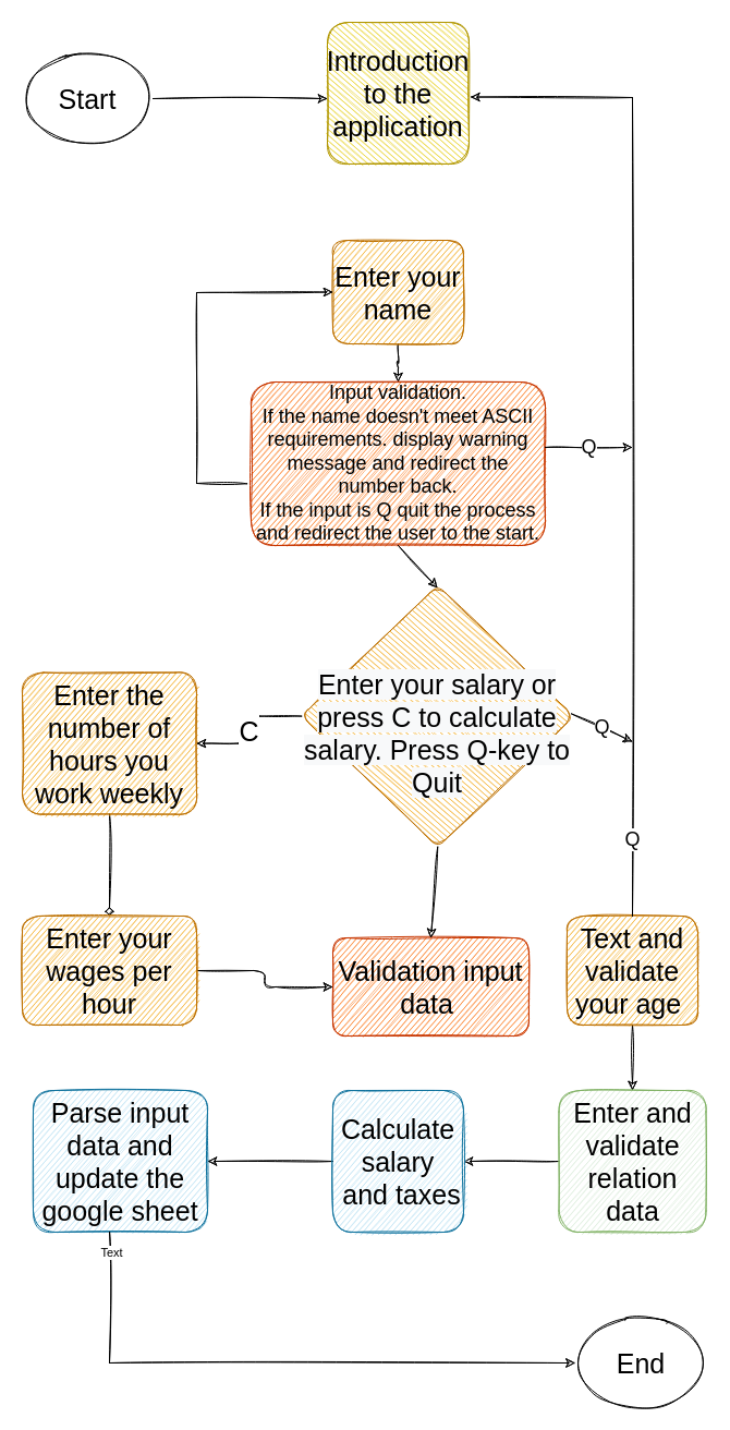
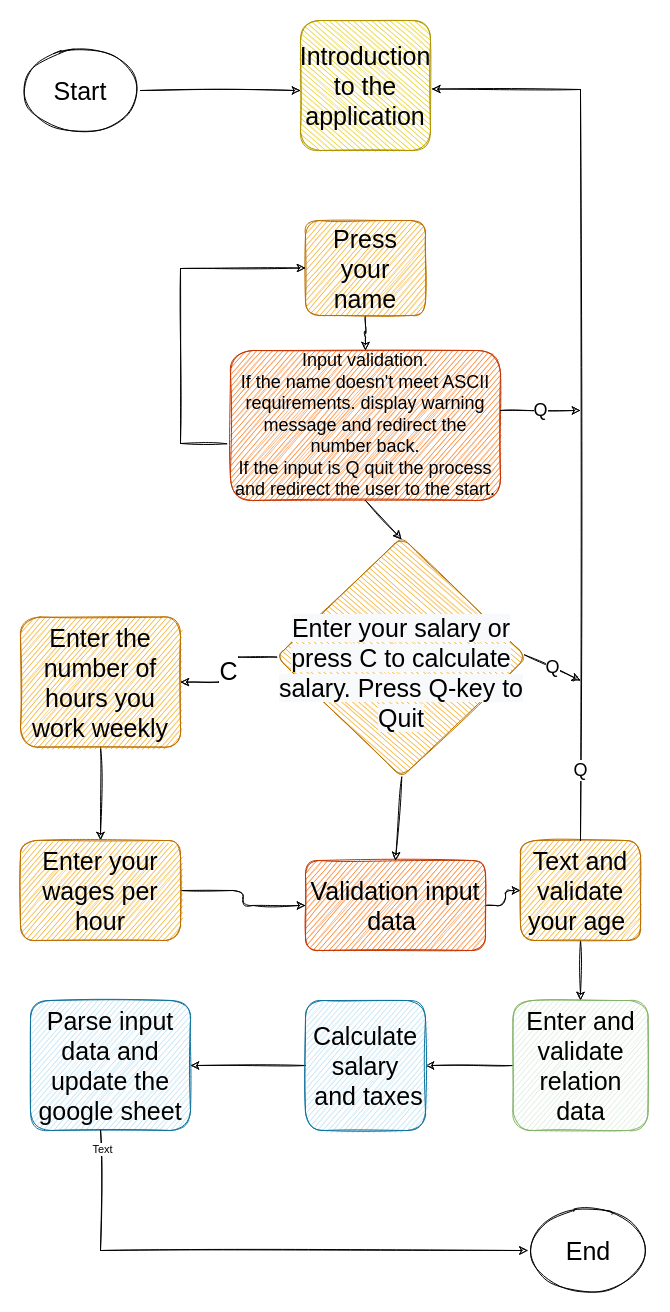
  <mxCell id="0" />
  <mxCell id="1" parent="0" />
  <mxCell id="2" value="Start" style="ellipse;whiteSpace=wrap;html=1;fontSize=25;rounded=1;sketch=1;" parent="1" vertex="1"><mxGeometry x="20" y="50" width="120" height="80" as="geometry" /></mxCell>
  <mxCell id="3" value="End" style="ellipse;whiteSpace=wrap;html=1;fontSize=25;rounded=1;sketch=1;" parent="1" vertex="1"><mxGeometry x="527.5" y="1210" width="120" height="80" as="geometry" /></mxCell>
  <mxCell id="4" value="Introduction to the application&lt;br&gt;" style="whiteSpace=wrap;html=1;aspect=fixed;fontSize=25;direction=south;rounded=1;sketch=1;fillColor=#e3c800;strokeColor=#B09500;fontColor=#000000;" parent="1" vertex="1"><mxGeometry x="300" y="20" width="130" height="130" as="geometry" /></mxCell>
  <mxCell id="5" value="" style="edgeStyle=orthogonalEdgeStyle;rounded=1;orthogonalLoop=1;jettySize=auto;html=1;fontSize=25;entryX=0.5;entryY=0;entryDx=0;entryDy=0;sketch=1;" parent="1" source="6" target="26" edge="1"><mxGeometry relative="1" as="geometry" /></mxCell>
- <mxCell id="6" value="Enter your name" style="whiteSpace=wrap;html=1;fontSize=25;rounded=1;sketch=1;fillColor=#f0a30a;strokeColor=#BD7000;fontColor=#000000;fillStyle=auto;" parent="1" vertex="1"><mxGeometry x="305" y="220" width="120" height="95" as="geometry" /></mxCell>
+ <mxCell id="6" value="Press your name" style="whiteSpace=wrap;html=1;fontSize=25;rounded=1;sketch=1;fillColor=#f0a30a;strokeColor=#BD7000;fontColor=#000000;fillStyle=auto;" parent="1" vertex="1"><mxGeometry x="305" y="220" width="120" height="95" as="geometry" /></mxCell>
  <mxCell id="7" value="" style="endArrow=classic;html=1;rounded=1;fontSize=25;exitX=1;exitY=0.5;exitDx=0;exitDy=0;sketch=1;" parent="1" source="2" edge="1"><mxGeometry width="50" height="50" relative="1" as="geometry"><mxPoint x="440" y="260" as="sourcePoint" /><mxPoint x="300" y="90" as="targetPoint" /><Array as="points" /></mxGeometry></mxCell>
  <mxCell id="8" value="C" style="edgeStyle=orthogonalEdgeStyle;rounded=1;orthogonalLoop=1;jettySize=auto;html=1;fontSize=25;sketch=1;" parent="1" source="9" target="11" edge="1"><mxGeometry relative="1" as="geometry" /></mxCell>
  <mxCell id="9" value="&lt;br&gt;&lt;span style=&quot;font-family: Helvetica; font-size: 25px; font-style: normal; font-variant-ligatures: normal; font-variant-caps: normal; font-weight: 400; letter-spacing: normal; orphans: 2; text-align: center; text-indent: 0px; text-transform: none; widows: 2; word-spacing: 0px; -webkit-text-stroke-width: 0px; background-color: rgb(248, 249, 250); text-decoration-thickness: initial; text-decoration-style: initial; text-decoration-color: initial; float: none; display: inline !important;&quot;&gt;Enter your salary or press C to calculate salary. Press Q-key to Quit&lt;/span&gt;" style="rhombus;whiteSpace=wrap;html=1;fontSize=25;direction=south;rounded=1;sketch=1;fillColor=#f0a30a;strokeColor=#BD7000;fontColor=#000000;" parent="1" vertex="1"><mxGeometry x="276.25" y="536.57" width="250" height="240" as="geometry" /></mxCell>
- <mxCell id="10" value="" style="edgeStyle=orthogonalEdgeStyle;rounded=1;orthogonalLoop=1;jettySize=auto;html=1;fontSize=25;sketch=1;endArrow=diamond;" parent="1" source="11" target="13" edge="1"><mxGeometry relative="1" as="geometry" /></mxCell>
+ <mxCell id="10" value="" style="edgeStyle=orthogonalEdgeStyle;rounded=1;orthogonalLoop=1;jettySize=auto;html=1;fontSize=25;sketch=1;" parent="1" source="11" target="13" edge="1"><mxGeometry relative="1" as="geometry" /></mxCell>
  <mxCell id="11" value="Enter the number of hours you work weekly" style="whiteSpace=wrap;html=1;fontSize=25;rounded=1;sketch=1;fillColor=#f0a30a;strokeColor=#BD7000;fontColor=#000000;" parent="1" vertex="1"><mxGeometry x="20" y="616.57" width="160" height="130" as="geometry" /></mxCell>
  <mxCell id="12" value="" style="edgeStyle=orthogonalEdgeStyle;rounded=1;orthogonalLoop=1;jettySize=auto;html=1;fontSize=25;sketch=1;" parent="1" source="13" target="15" edge="1"><mxGeometry relative="1" as="geometry" /></mxCell>
  <mxCell id="13" value="Enter your wages per hour&lt;br&gt;" style="whiteSpace=wrap;html=1;fontSize=25;rounded=1;sketch=1;fillColor=#f0a30a;strokeColor=#BD7000;fontColor=#000000;" parent="1" vertex="1"><mxGeometry x="20" y="840" width="160" height="100" as="geometry" /></mxCell>
+ <mxCell id="14" value="" style="edgeStyle=orthogonalEdgeStyle;rounded=1;orthogonalLoop=1;jettySize=auto;html=1;fontSize=25;sketch=1;" parent="1" source="15" target="18" edge="1"><mxGeometry relative="1" as="geometry" /></mxCell>
  <mxCell id="15" value="Validation input data&amp;nbsp;" style="whiteSpace=wrap;html=1;fontSize=25;rounded=1;sketch=1;fillColor=#fa6800;fontColor=#000000;strokeColor=#C73500;" parent="1" vertex="1"><mxGeometry x="305" y="860" width="180" height="90" as="geometry" /></mxCell>
  <mxCell id="16" value="" style="endArrow=classic;html=1;rounded=1;fontSize=25;entryX=0.5;entryY=0;entryDx=0;entryDy=0;exitX=1;exitY=0.5;exitDx=0;exitDy=0;sketch=1;" parent="1" source="9" target="15" edge="1"><mxGeometry width="50" height="50" relative="1" as="geometry"><mxPoint x="350" y="670" as="sourcePoint" /><mxPoint x="350" y="490" as="targetPoint" /></mxGeometry></mxCell>
  <mxCell id="17" value="" style="edgeStyle=orthogonalEdgeStyle;rounded=0;orthogonalLoop=1;jettySize=auto;html=1;sketch=1;" parent="1" source="18" target="20" edge="1"><mxGeometry relative="1" as="geometry" /></mxCell>
  <mxCell id="18" value="Text and validate &lt;br&gt;your age&amp;nbsp;" style="whiteSpace=wrap;html=1;fontSize=25;rounded=1;sketch=1;fillColor=#f0a30a;strokeColor=#BD7000;fontColor=#000000;" parent="1" vertex="1"><mxGeometry x="520" y="840" width="120" height="100" as="geometry" /></mxCell>
  <mxCell id="19" value="" style="edgeStyle=orthogonalEdgeStyle;rounded=0;orthogonalLoop=1;jettySize=auto;html=1;sketch=1;" parent="1" source="20" target="22" edge="1"><mxGeometry relative="1" as="geometry" /></mxCell>
  <mxCell id="20" value="Enter and validate relation data" style="whiteSpace=wrap;html=1;fontSize=25;rounded=1;sketch=1;fillColor=#d5e8d4;strokeColor=#82b366;" parent="1" vertex="1"><mxGeometry x="512.5" y="1000" width="135" height="130" as="geometry" /></mxCell>
  <mxCell id="21" value="" style="edgeStyle=orthogonalEdgeStyle;rounded=0;orthogonalLoop=1;jettySize=auto;html=1;sketch=1;" parent="1" source="22" target="23" edge="1"><mxGeometry relative="1" as="geometry" /></mxCell>
  <mxCell id="22" value="Calculate salary&lt;br&gt;&amp;nbsp;and taxes" style="whiteSpace=wrap;html=1;fontSize=25;rounded=1;sketch=1;fillColor=#b1ddf0;strokeColor=#10739e;" parent="1" vertex="1"><mxGeometry x="305" y="1000" width="120" height="130" as="geometry" /></mxCell>
  <mxCell id="23" value="Parse input data and update the google sheet" style="whiteSpace=wrap;html=1;fontSize=25;rounded=1;sketch=1;fillColor=#b1ddf0;strokeColor=#10739e;" parent="1" vertex="1"><mxGeometry x="30" y="1000" width="160" height="130" as="geometry" /></mxCell>
  <mxCell id="24" value="" style="endArrow=classic;html=1;rounded=0;fontSize=22;entryX=0;entryY=0.5;entryDx=0;entryDy=0;exitX=0.438;exitY=1;exitDx=0;exitDy=0;exitPerimeter=0;sketch=1;" parent="1" source="23" target="3" edge="1"><mxGeometry width="50" height="50" relative="1" as="geometry"><mxPoint x="110" y="1130" as="sourcePoint" /><mxPoint x="660" y="1100" as="targetPoint" /><Array as="points"><mxPoint x="100" y="1250" /></Array></mxGeometry></mxCell>
  <mxCell id="25" value="Text" style="edgeLabel;html=1;align=center;verticalAlign=middle;resizable=0;points=[];sketch=1;" vertex="1" connectable="0" parent="24"><mxGeometry x="-0.936" y="1" relative="1" as="geometry"><mxPoint as="offset" /></mxGeometry></mxCell>
  <mxCell id="26" value="Input validation.&lt;br style=&quot;font-size: 18px;&quot;&gt;If the name doesn't meet ASCII requirements. display warning message and redirect the number back.&lt;br style=&quot;font-size: 18px;&quot;&gt;If the input is Q quit the process and redirect the user to the start.&lt;br style=&quot;font-size: 18px;&quot;&gt;" style="rounded=1;whiteSpace=wrap;html=1;fontSize=18;sketch=1;fillColor=#fa6800;strokeColor=#C73500;fontColor=#000000;" vertex="1" parent="1"><mxGeometry x="230" y="350" width="270" height="150" as="geometry" /></mxCell>
  <mxCell id="27" value="" style="endArrow=classic;html=1;rounded=0;entryX=0;entryY=0.5;entryDx=0;entryDy=0;exitX=-0.014;exitY=0.622;exitDx=0;exitDy=0;exitPerimeter=0;sketch=1;" edge="1" parent="1" source="26" target="6"><mxGeometry width="50" height="50" relative="1" as="geometry"><mxPoint x="190" y="400" as="sourcePoint" /><mxPoint x="300" y="280" as="targetPoint" /><Array as="points"><mxPoint x="180" y="443" /><mxPoint x="180" y="268" /></Array></mxGeometry></mxCell>
  <mxCell id="28" value="Q" style="endArrow=classic;html=1;rounded=0;fontSize=18;sketch=1;" edge="1" parent="1"><mxGeometry width="50" height="50" relative="1" as="geometry"><mxPoint x="500" y="410" as="sourcePoint" /><mxPoint x="580" y="410" as="targetPoint" /></mxGeometry></mxCell>
  <mxCell id="29" value="Q" style="endArrow=classic;html=1;rounded=0;fontSize=18;entryX=0.527;entryY=-0.01;entryDx=0;entryDy=0;entryPerimeter=0;sketch=1;" edge="1" parent="1" target="4"><mxGeometry x="-0.844" width="50" height="50" relative="1" as="geometry"><mxPoint x="580" y="840" as="sourcePoint" /><mxPoint x="580" y="50" as="targetPoint" /><Array as="points"><mxPoint x="580" y="89" /></Array><mxPoint as="offset" /></mxGeometry></mxCell>
  <mxCell id="30" value="Q" style="endArrow=classic;html=1;rounded=0;fontSize=18;exitX=0.491;exitY=0.009;exitDx=0;exitDy=0;exitPerimeter=0;sketch=1;" edge="1" parent="1" source="9"><mxGeometry width="50" height="50" relative="1" as="geometry"><mxPoint x="480" y="710" as="sourcePoint" /><mxPoint x="580" y="680" as="targetPoint" /></mxGeometry></mxCell>
  <mxCell id="31" value="" style="endArrow=classic;html=1;rounded=0;fontSize=18;exitX=0.5;exitY=1;exitDx=0;exitDy=0;entryX=0.009;entryY=0.501;entryDx=0;entryDy=0;entryPerimeter=0;sketch=1;" edge="1" parent="1" source="26" target="9"><mxGeometry width="50" height="50" relative="1" as="geometry"><mxPoint x="365" y="515.859" as="sourcePoint" /><mxPoint x="360" y="540" as="targetPoint" /></mxGeometry></mxCell>
